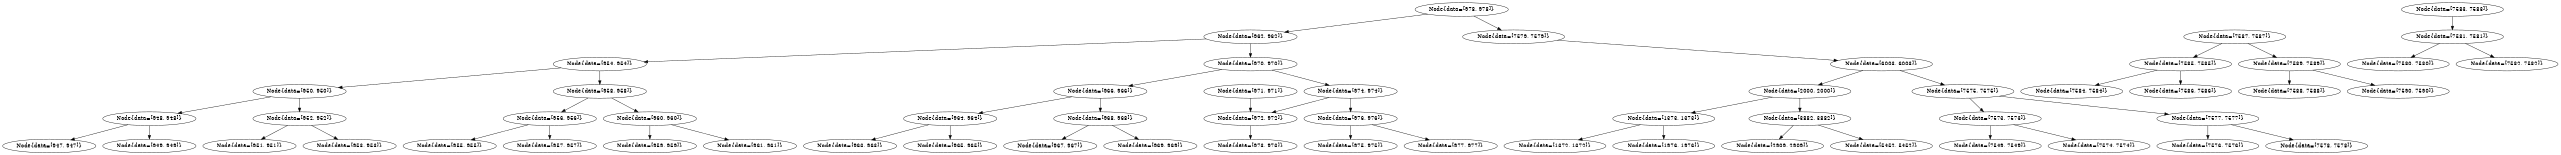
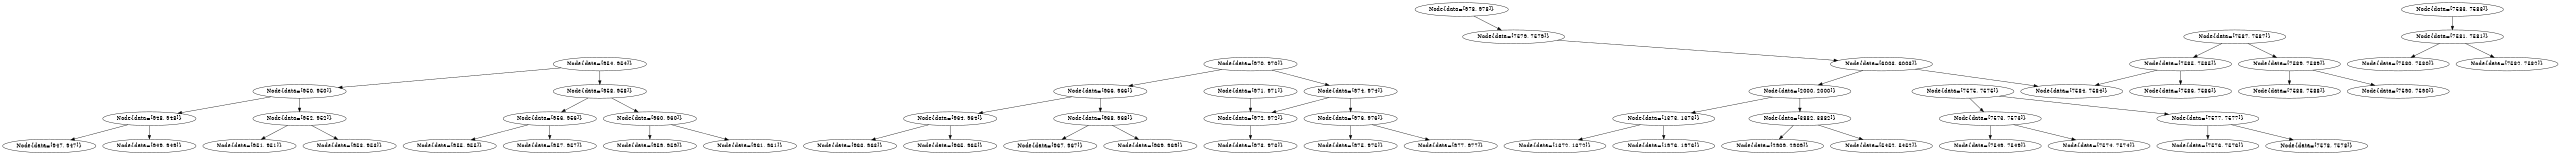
  digraph {
    n1 [label="Node{data=[978, 978]}"]
-   n2 [label="Node{data=[962, 962]}"]
    n3 [label="Node{data=[7579, 7579]}"]
    n4 [label="Node{data=[954, 954]}"]
    n5 [label="Node{data=[970, 970]}"]
    n6 [label="Node{data=[6003, 6003]}"]
    n7 [label="Node{data=[950, 950]}"]
    n8 [label="Node{data=[958, 958]}"]
    n9 [label="Node{data=[966, 966]}"]
    n10 [label="Node{data=[974, 974]}"]
    n11 [label="Node{data=[948, 948]}"]
    n12 [label="Node{data=[952, 952]}"]
    n13 [label="Node{data=[956, 956]}"]
    n14 [label="Node{data=[960, 960]}"]
    n15 [label="Node{data=[947, 947]}"]
    n16 [label="Node{data=[949, 949]}"]
    n17 [label="Node{data=[951, 951]}"]
    n18 [label="Node{data=[953, 953]}"]
    n19 [label="Node{data=[955, 955]}"]
    n20 [label="Node{data=[957, 957]}"]
    n21 [label="Node{data=[959, 959]}"]
    n22 [label="Node{data=[961, 961]}"]
    n23 [label="Node{data=[964, 964]}"]
    n24 [label="Node{data=[968, 968]}"]
    n25 [label="Node{data=[972, 972]}"]
    n26 [label="Node{data=[976, 976]}"]
    n27 [label="Node{data=[963, 963]}"]
    n28 [label="Node{data=[965, 965]}"]
    n29 [label="Node{data=[967, 967]}"]
    n30 [label="Node{data=[969, 969]}"]
    n31 [label="Node{data=[973, 973]}"]
    n32 [label="Node{data=[975, 975]}"]
    n33 [label="Node{data=[977, 977]}"]
    n34 [label="Node{data=[971, 971]}"]
    n35 [label="Node{data=[2000, 2000]}"]
    n36 [label="Node{data=[7575, 7575]}"]
    n37 [label="Node{data=[7583, 7583]}"]
    n38 [label="Node{data=[7581, 7581]}"]
    n39 [label="Node{data=[1373, 1373]}"]
    n40 [label="Node{data=[3882, 3882]}"]
    n41 [label="Node{data=[7573, 7573]}"]
    n42 [label="Node{data=[7577, 7577]}"]
    n43 [label="Node{data=[1372, 1372]}"]
    n44 [label="Node{data=[1976, 1976]}"]
    n45 [label="Node{data=[2909, 2909]}"]
    n46 [label="Node{data=[5452, 5452]}"]
    n47 [label="Node{data=[7549, 7549]}"]
    n48 [label="Node{data=[7574, 7574]}"]
    n49 [label="Node{data=[7576, 7576]}"]
    n50 [label="Node{data=[7578, 7578]}"]
    n51 [label="Node{data=[7580, 7580]}"]
    n52 [label="Node{data=[7582, 7582]}"]
    n53 [label="Node{data=[7587, 7587]}"]
    n54 [label="Node{data=[7585, 7585]}"]
    n55 [label="Node{data=[7589, 7589]}"]
    n56 [label="Node{data=[7584, 7584]}"]
    n57 [label="Node{data=[7586, 7586]}"]
    n58 [label="Node{data=[7588, 7588]}"]
    n59 [label="Node{data=[7590, 7590]}"]
-   n1 -> n2
    n1 -> n3
-   n2 -> n4
-   n2 -> n5
    n3 -> n6
    n4 -> n7
    n4 -> n8
    n5 -> n9
    n5 -> n10
    n6 -> n35
-   n6 -> n36
+   n6 -> n56
    n7 -> n11
    n7 -> n12
    n8 -> n13
    n8 -> n14
    n9 -> n23
    n9 -> n24
    n10 -> n25
    n10 -> n26
    n11 -> n15
    n11 -> n16
    n12 -> n17
    n12 -> n18
    n13 -> n19
    n13 -> n20
    n14 -> n21
    n14 -> n22
    n23 -> n27
    n23 -> n28
    n24 -> n29
    n24 -> n30
    n25 -> n31
    n26 -> n32
    n26 -> n33
    n34 -> n25
    n35 -> n39
    n35 -> n40
    n36 -> n41
    n36 -> n42
    n37 -> n38
    n38 -> n51
    n38 -> n52
    n39 -> n43
    n39 -> n44
    n40 -> n45
    n40 -> n46
    n41 -> n47
    n41 -> n48
    n42 -> n49
    n42 -> n50
    n53 -> n54
    n53 -> n55
    n54 -> n56
    n54 -> n57
    n55 -> n58
    n55 -> n59
  }
